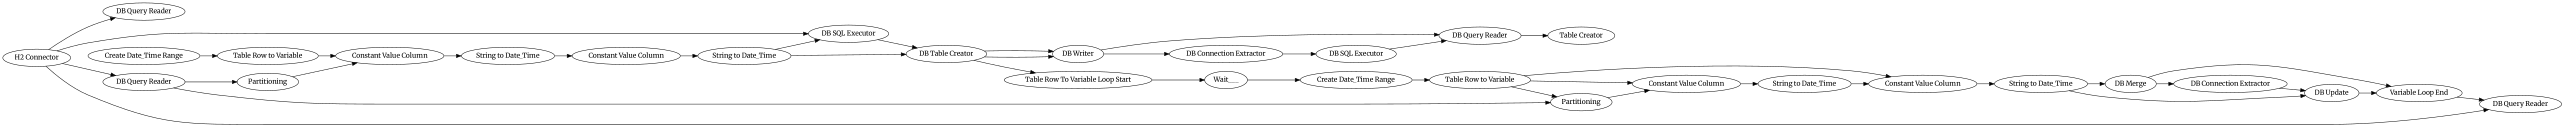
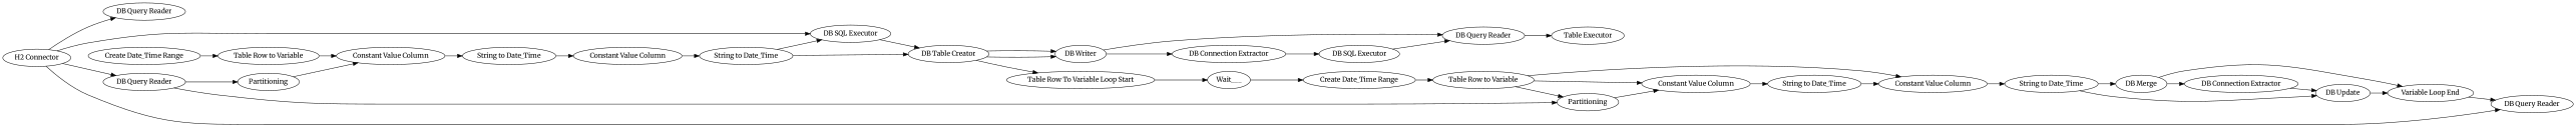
  digraph {
    fontname=Merriweather
    rankdir=LR
    node [fontname=Merriweather]
    edge [fontname=Merriweather]
    n1 [label="Create Date_Time Range"]
    n2 [label="Table Row to Variable"]
    n3 [label="Constant Value Column"]
    n4 [label="H2 Connector"]
    n5 [label="DB Query Reader"]
    n6 [label="DB SQL Executor"]
    n7 [label="DB Query Reader"]
    n8 [label="DB Query Reader"]
    n9 [label="DB Merge"]
    n10 [label="DB Connection Extractor"]
    n11 [label="Variable Loop End"]
    n12 [label="DB Table Creator"]
    n13 [label=Partitioning]
    n14 [label=Partitioning]
    n15 [label=Wait___]
    n16 [label="Create Date_Time Range"]
    n17 [label="Table Row to Variable"]
    n18 [label="String to Date_Time"]
    n19 [label="DB Update"]
    n20 [label="DB Writer"]
    n21 [label="DB Query Reader"]
    n22 [label="DB Connection Extractor"]
-   n23 [label="Table Creator"]
+   n23 [label="Table Executor"]
    n24 [label="DB SQL Executor"]
    n25 [label="Table Row To Variable Loop Start"]
    n26 [label="Constant Value Column"]
    n27 [label="Constant Value Column"]
    n28 [label="String to Date_Time"]
    n29 [label="Constant Value Column"]
    n30 [label="String to Date_Time"]
    n31 [label="String to Date_Time"]
    n1 -> n2
    n2 -> n3
    n3 -> n18
    n4 -> n5
    n4 -> n6
    n4 -> n7
    n4 -> n8
    n6 -> n12
    n7 -> n13
    n7 -> n14
    n9 -> n10
    n9 -> n11
    n10 -> n19
    n11 -> n8
    n12 -> n20
    n12 -> n20
    n12 -> n25
    n13 -> n3
    n14 -> n26
    n15 -> n16
    n16 -> n17
    n17 -> n14
    n17 -> n26
    n17 -> n29
    n18 -> n27
    n19 -> n11
    n20 -> n21
    n20 -> n22
    n21 -> n23
    n22 -> n24
    n24 -> n21
    n25 -> n15
    n26 -> n30
    n27 -> n28
    n28 -> n6
    n28 -> n12
    n29 -> n31
    n30 -> n29
    n31 -> n9
    n31 -> n19
  }
